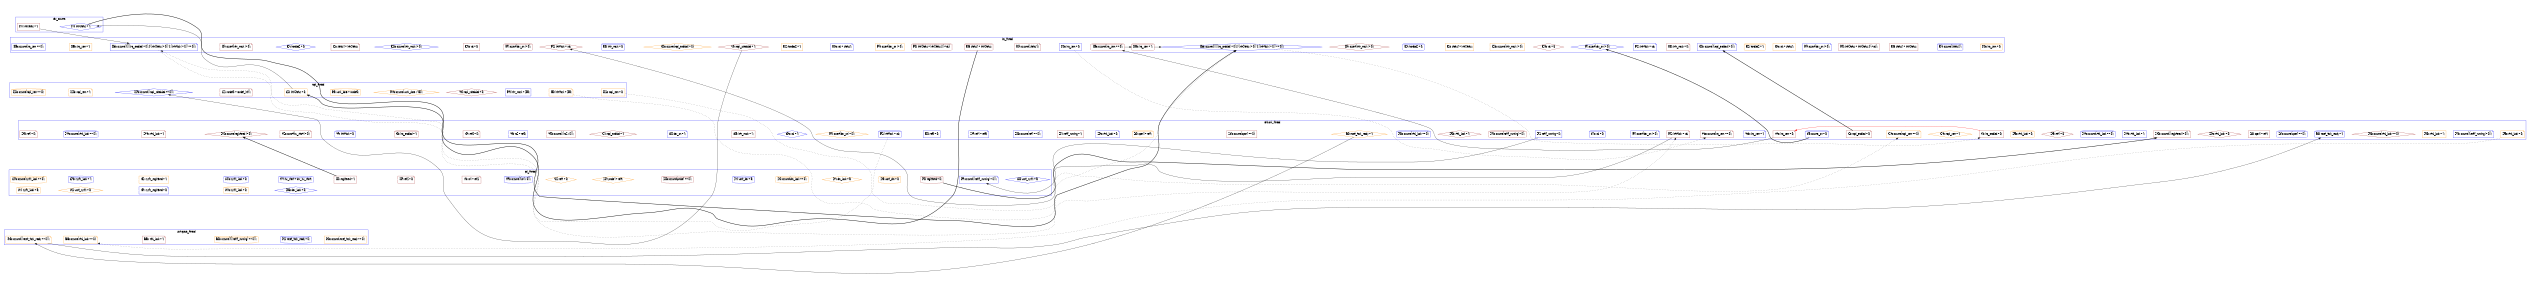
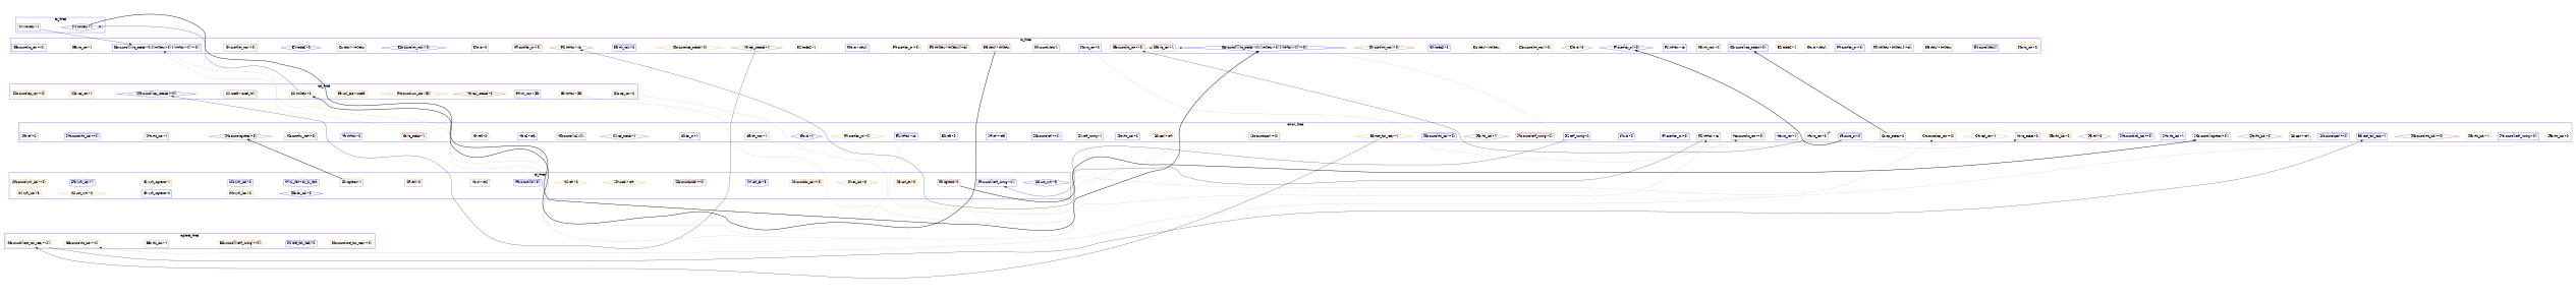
  digraph {
    fontname="Patrick Hand"
    rankdir=LR
    node [color=brown fontname="Patrick Hand" shape=cylinder]
    edge [color=white fontname="Patrick Hand" style=solid]
    n1 [label="317: IntrStatus = 1;" shape=box]
    n2 [color=blue label="317: IntrStatus = 1;" shape=diamond]
    n3 [label="565b: rtnl_lock = 1;" shape=note]
    n4 [color=darkorange label="568b: assume(!((!netif_running) == 0));"]
    n5 [color=darkorange label="340b: assume(!(reset_task_ready == 0));" shape=note]
    n6 [color=blue label="342: reset_task_ready = 0;"]
    n7 [color=darkorange label="340a: assume(reset_task_ready == 0);" shape=box]
    n8 [color=darkorange label="565a: assume(rtnl_lock == 0);" shape=note]
    n9 [color=blue label="241: want_dev = 5;"]
    n10 [color=darkorange label="243: assume(dev_lock == 0);"]
    n11 [color=darkorange label="244: dev_lock = 5;" shape=diamond]
    n12 [color=blue label="399: assume(!(netif_running != 0));" shape=note]
    n13 [color=blue label="638: want_sysfs = 5;" shape=diamond]
    n14 [color=blue label="631a: sysfs_lock = 0;"]
    n15 [color=blue label="477: hw_start = drv_hw_start;"]
    n16 [color=blue label="457: sysfs_registered = 0;" shape=note]
    n17 [color=darkorange label="647a: sysfs_lock = 0;"]
    n18 [label="388: registered = 1;" shape=box]
    n19 [color=darkorange label="482: ret4 = 0;" shape=diamond]
    n20 [color=darkorange label="237: probe1 = ret4;" shape=diamond]
    n21 [label="238a: assume(probe1 == 0);"]
    n22 [color=darkorange label="245: want_dev = 0;"]
    n23 [label="398: registered = 0;"]
    n24 [label="476: rc1 = ret2;" shape=note]
    n25 [color=blue label="479b: assume(!(rc1 < 0));"]
    n26 [label="389: ret2 = 0;" shape=note]
    n27 [color=darkorange label="642: want_sysfs = 0;" shape=diamond]
    n28 [color=blue label="629b: sysfs_lock = 1;"]
    n29 [color=darkorange label="452: sysfs_registered = 1;" shape=box]
    n30 [color=darkorange label="629a: assume(sysfs_lock == 0);"]
    n31 [color=darkorange label="641: sysfs_lock = 5;"]
    n32 [color=blue label="250a: dev_lock = 0;" shape=diamond]
    n33 [color=darkorange label="332a: napi_sem = 0;" shape=box]
    n34 [label="622: nondet3 = nondet_int();" shape=note]
    n35 [color=darkorange label="623: IntrStatus = 0;" shape=box]
    n36 [color=darkorange label="550: IntrMask = 255;" shape=note]
    n37 [color=darkorange label="545: work_done = nondet3;"]
    n38 [color=darkorange label="547a: assume(work_done < 100);" shape=diamond]
    n39 [color=darkorange label="328b: napi_sem = 1;" shape=note]
    n40 [color=blue label="329b: assume(!(napi_scheduled == 0));" shape=diamond]
    n41 [label="440: napi_scheduled = 0;" shape=diamond]
    n42 [color=blue label="549: intr_mask = 255;" shape=box]
    n43 [color=darkorange label="328a: assume(napi_sem == 0);"]
    n44 [color=darkorange label="427a: assume(napi_sem == 0);" shape=note]
    n45 [label="447a: irq_sem = 0;" shape=note]
    n46 [color=blue label="615: assume_on = 0;"]
    n47 [color=darkorange label="560: reset_task_ready = 1;" shape=diamond]
    n48 [color=blue label="290a: assume(rtnl_lock == 0);"]
    n49 [color=blue label="611a: val = 0;"]
    n50 [color=blue label="591: assert(dev_on != 0);" shape=note]
    n51 [color=darkorange label="427b: napi_sem = 1;" shape=diamond]
    n52 [color=blue label="261a: assume(open1 == 0);"]
    n53 [color=blue label="560: reset_task_ready = 1;"]
    n54 [color=darkorange label="295a: rtnl_lock = 0;"]
    n55 [label="275: ret1 = 0;" shape=diamond]
    n56 [label="416: irq_enabled = 0;" shape=box]
    n57 [label="592: IntrMask = val;" shape=note]
    n58 [label="446a: assume(irq_sem == 0);" shape=note]
    n59 [color=blue label="496: rc2 = ret3;" shape=box]
    n60 [label="498b: assume(!(rc2 < 0));" shape=box]
    n61 [label="261a: assume(open1 == 0);" shape=box]
    n62 [color=blue label="277a: assume(rtnl_lock == 0);"]
    n63 [label="291a: assume(netif_running != 0);"]
    n64 [color=blue label="292: netif_running = 0;" shape=box]
    n65 [label="290b: rtnl_lock = 1;" shape=diamond]
    n66 [label="278a: assume(registered != 0);" shape=diamond]
    n67 [label="492a: assert(hw_start != 0);" shape=note]
    n68 [label="275: ret1 = 0;" shape=note]
    n69 [color=blue label="277a: assume(rtnl_lock == 0);"]
    n70 [label="426: napi_enabled = 0;" shape=note]
    n71 [color=blue label="604a: val = 1;" shape=diamond]
    n72 [color=darkorange label="591: assert(dev_on != 0);" shape=diamond]
    n73 [label="290a: assume(rtnl_lock == 0);" shape=diamond]
    n74 [color=blue label="592: IntrMask = val;"]
    n75 [color=blue label="494: IntrMask = 0;"]
    n76 [label="407: ret3 = 0;" shape=note]
    n77 [label="421: napi_enabled = 1;" shape=diamond]
    n78 [color=blue label="603: dev_on = 1;" shape=note]
    n79 [label="278b: assume(!(registered != 0));" shape=note]
    n80 [color=blue label="277b: rtnl_lock = 1;" shape=box]
    n81 [color=blue label="291b: assume(!(netif_running != 0));" shape=note]
    n82 [color=darkorange label="295a: rtnl_lock = 0;" shape=note]
    n83 [label="406: irq_enabled = 1;"]
    n84 [label="260: open1 = ret1;" shape=box]
    n85 [label="605: intr_mask = 1;" shape=box]
    n86 [color=blue label="503: ret5 = 0;" shape=box]
    n87 [label="277b: rtnl_lock = 1;" shape=note]
    n88 [color=darkorange label="290b: rtnl_lock = 1;" shape=box]
    n89 [label="284a: rtnl_lock = 0;" shape=diamond]
    n90 [color=blue label="446b: irq_sem = 1;" shape=note]
    n91 [color=blue label="279: ret1 = ret5;" shape=note]
    n92 [color=darkorange label="260: open1 = ret1;"]
    n93 [color=blue label="280a: assume(ret1 == 0);" shape=box]
    n94 [label="281: netif_running = 1;" shape=box]
    n95 [color=blue label="284a: rtnl_lock = 0;" shape=note]
    n96 [label="307: assert(intr_mask != 0);" shape=diamond]
    n97 [color=blue label="524: handled2 = 0;"]
    n98 [color=blue label="528a: assume(intr_mask != 0);" shape=diamond]
    n99 [label="529a: val = 0;" shape=box]
    n100 [color=blue label="530: intr_mask = 0;"]
    n101 [color=darkorange label="433a: assume(napi_enabled != 0);" shape=diamond]
    n102 [color=darkorange label="534a: val = status1;" shape=box]
    n103 [color=blue label="597: assert(dev_on != 0);" shape=note]
    n104 [color=blue label="433b: assume(!(napi_enabled != 0));" shape=note]
    n105 [color=darkorange label="532: handled2 = 1;"]
    n106 [label="307: assert(intr_mask != 0);" shape=note]
    n107 [color=blue label="524: handled2 = 0;" shape=diamond]
    n108 [color=darkorange label="528a: assume(intr_mask != 0);" shape=box]
    n109 [label="529a: val = 0;" shape=diamond]
    n110 [label="305b: irq_sem = 1;"]
    n111 [color=blue label="306b: assume(!((((irq_enabled != 0) & (IntrStatus != 0)) & (IntrMask != 0)) == 0));" shape=diamond]
    n112 [color=blue label="537: assume(!status1);"]
    n113 [color=darkorange label="310a: irq_sem = 0;"]
    n114 [label="434: napi_scheduled = 1;" shape=diamond]
    n115 [label="592: IntrMask = val;" shape=diamond]
    n116 [color=darkorange label="532: handled2 = 1;" shape=box]
    n117 [color=blue label="534a: val = status1;" shape=note]
    n118 [color=blue label="306b: assume(!((((irq_enabled != 0) & (IntrStatus != 0)) & (IntrMask != 0)) == 0));" shape=note]
    n119 [color=darkorange label="597: assert(dev_on != 0);" shape=box]
    n120 [label="535: status1 = IntrStatus;" shape=box]
    n121 [color=blue label="592: IntrMask = val;" shape=note]
    n122 [label="530: intr_mask = 0;" shape=note]
    n123 [label="526: status1 = IntrStatus;" shape=note]
    n124 [label="535: status1 = IntrStatus;"]
    n125 [label="537: assume(!status1);" shape=note]
    n126 [label="598: IntrStatus = IntrStatus & (~val);" shape=box]
    n127 [color=darkorange label="305b: irq_sem = 1;" shape=box]
    n128 [color=blue label="310a: irq_sem = 0;" shape=box]
    n129 [label="305a: assume(irq_sem == 0);"]
    n130 [color=blue label="591: assert(dev_on != 0);" shape=diamond]
    n131 [label="591: assert(dev_on != 0);"]
    n132 [color=darkorange label="526: status1 = IntrStatus;" shape=box]
    n133 [label="598: IntrStatus = IntrStatus & (~val);"]
    n134 [color=blue label="305a: assume(irq_sem == 0);" shape=box]
    subgraph cluster_1 {
      color=blue
-     label=dev_assume
+     label=dev_thread
      n1
      n2
    }
    subgraph cluster_2 {
      color=blue
-     label=workqueue_thread
+     label=registered_thread
      n3
      n4
      n5
      n6
      n7
      n8
    }
    subgraph cluster_3 {
      color=blue
      label=pci_thread
      n9
      n10
      n11
      n12
      n13
      n14
      n15
      n16
      n17
      n18
      n19
      n20
      n21
      n22
      n23
      n24
      n25
      n26
      n27
      n28
      n29
      n30
      n31
      n32
    }
    subgraph cluster_4 {
      color=blue
      label=napi_thread
      n33
      n34
      n35
      n36
      n37
      n38
      n39
      n40
      n41
      n42
      n43
    }
    subgraph cluster_5 {
      color=blue
      label=network_thread
      n44
      n45
      n46
      n47
      n48
      n49
      n50
      n51
      n52
      n53
      n54
      n55
      n56
      n57
      n58
      n59
      n60
      n61
      n62
      n63
      n64
      n65
      n66
      n67
      n68
      n69
      n70
      n71
      n72
      n73
      n74
      n75
      n76
      n77
      n78
      n79
      n80
      n81
      n82
      n83
      n84
      n85
      n86
      n87
      n88
      n89
      n90
      n91
      n92
      n93
      n94
      n95
    }
    subgraph cluster_6 {
      color=blue
      label=irq_thread
      n96
      n97
      n98
      n99
      n100
      n101
      n102
      n103
      n104
      n105
      n106
      n107
      n108
      n109
      n110
      n111
      n112
      n113
      n114
      n115
      n116
      n117
      n118
      n119
      n120
      n121
      n122
      n123
      n124
      n125
      n126
      n127
      n128
      n129
      n130
      n131
      n132
      n133
      n134
    }
    n1 -> n2
    n1 -> n118 [color=black constraint=false]
    n2 -> n111 [color=black constraint=false style=bold]
    n3 -> n4
    n4 -> n6
    n5 -> n8
    n5 -> n53 [color=black constraint=false]
    n6 -> n7
    n8 -> n3
    n9 -> n10
    n10 -> n11
    n11 -> n22
    n12 -> n13
    n14 -> n15
    n15 -> n18
    n16 -> n17
    n17 -> n32
    n18 -> n26
    n18 -> n66 [color=black constraint=false style=bold]
    n19 -> n20
    n20 -> n21
    n21 -> n9
    n22 -> n23
    n23 -> n12
    n23 -> n79 [color=black constraint=false style=bold]
    n24 -> n25
    n25 -> n19
    n26 -> n24
    n27 -> n16
    n28 -> n29
    n29 -> n14
    n30 -> n28
    n31 -> n27
    n33 -> n44 [color=black constraint=false style=dotted]
    n34 -> n35
    n35 -> n2 [color=black constraint=false]
    n35 -> n37
    n36 -> n33
    n36 -> n111 [color=black constraint=false style=dotted]
    n37 -> n38
    n38 -> n41
    n39 -> n40
    n40 -> n34
    n41 -> n42
    n42 -> n36
    n43 -> n39
    n44 -> n51
    n45 -> n46
    n45 -> n129 [color=black constraint=false]
    n46 -> n70
    n46 -> n130 [color=black constraint=false style=bold]
    n47 -> n5 [color=black constraint=false]
    n47 -> n48
    n48 -> n65
    n49 -> n50
    n50 -> n57
    n51 -> n56
    n52 -> n53
    n53 -> n73
    n54 -> n55
    n55 -> n62
-   n56 -> n45 [color=red constraint=false]
+   n56 -> n45 [color=red constraint=false style=dotted]
    n56 -> n54
    n57 -> n58
    n57 -> n115 [color=black constraint=false]
    n58 -> n90
    n59 -> n60
    n60 -> n77
    n61 -> n47
    n62 -> n80
    n63 -> n64
    n64 -> n12 [color=black constraint=false]
    n64 -> n49
    n65 -> n63
    n66 -> n67
    n67 -> n75
    n68 -> n69
    n69 -> n87
    n70 -> n44
    n70 -> n104 [color=black constraint=false style=bold]
    n71 -> n72
    n72 -> n74
    n73 -> n88
    n74 -> n86
    n74 -> n118 [color=black constraint=false style=dotted]
    n75 -> n83
    n76 -> n59
    n77 -> n78
    n78 -> n85
    n79 -> n89
    n80 -> n79
    n81 -> n82
    n82 -> n8 [color=black constraint=false style=dotted]
    n83 -> n76
    n84 -> n52
    n85 -> n71
    n86 -> n91
    n87 -> n66
    n88 -> n81
    n89 -> n84
    n90 -> n45
    n91 -> n93
    n92 -> n61
    n93 -> n94
    n94 -> n95
    n95 -> n92
    n96 -> n97
    n97 -> n132
    n98 -> n99
    n99 -> n131
    n100 -> n101
    n101 -> n114
    n102 -> n103
    n103 -> n126
    n104 -> n105
    n105 -> n102
    n106 -> n107
    n107 -> n123
    n108 -> n109
    n109 -> n130
    n110 -> n111 [color=black]
    n111 -> n56 [color=black constraint=false style=dotted]
    n111 -> n96
    n112 -> n113
    n114 -> n40 [color=black constraint=false]
    n114 -> n116
    n115 -> n100
    n116 -> n117
    n117 -> n119
    n118 -> n57 [color=black constraint=false style=dotted]
    n118 -> n106
    n119 -> n133
    n120 -> n112
    n121 -> n122
    n122 -> n104
    n123 -> n98
    n124 -> n35 [color=black constraint=false style=bold]
    n124 -> n125
    n125 -> n128
    n126 -> n120
    n127 -> n118
    n128 -> n58 [color=black constraint=false style=dotted]
    n128 -> n129
    n129 -> n110 [color=black]
    n130 -> n121
    n131 -> n115
    n132 -> n108
    n133 -> n124
    n134 -> n127
  }
